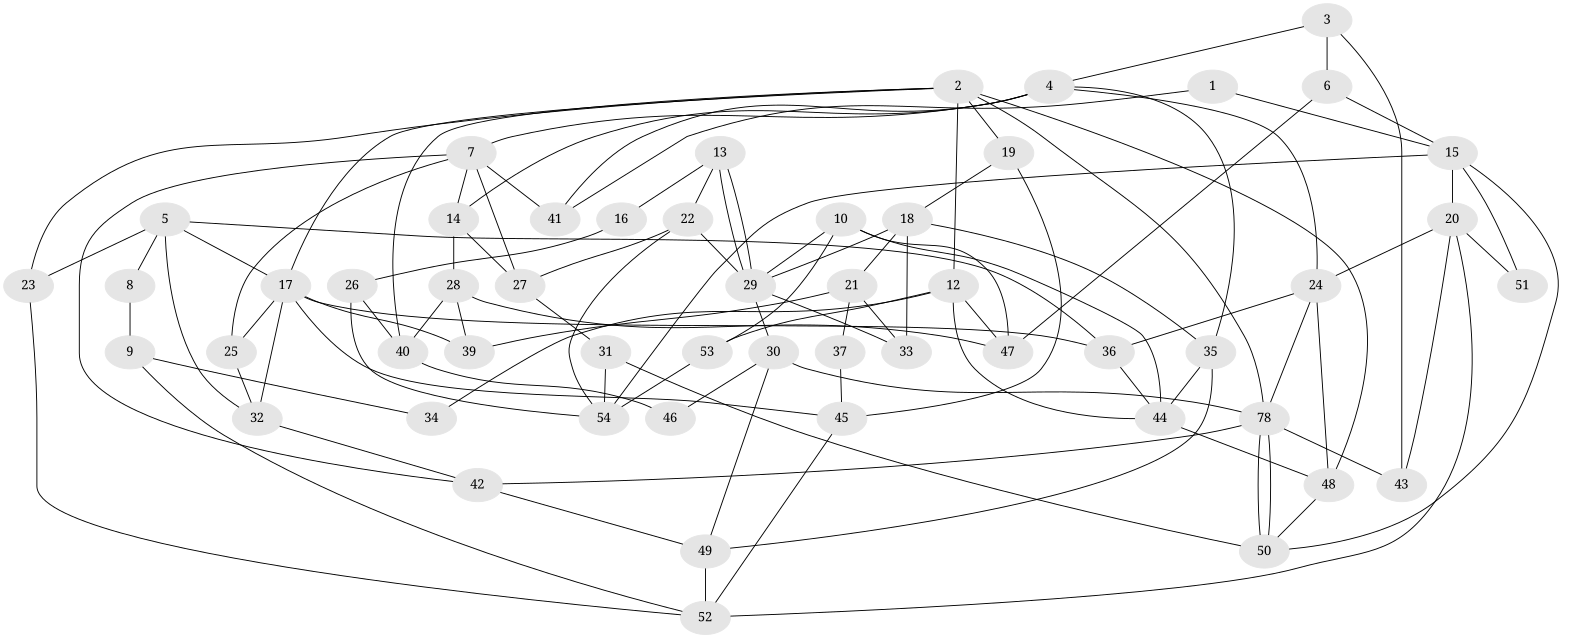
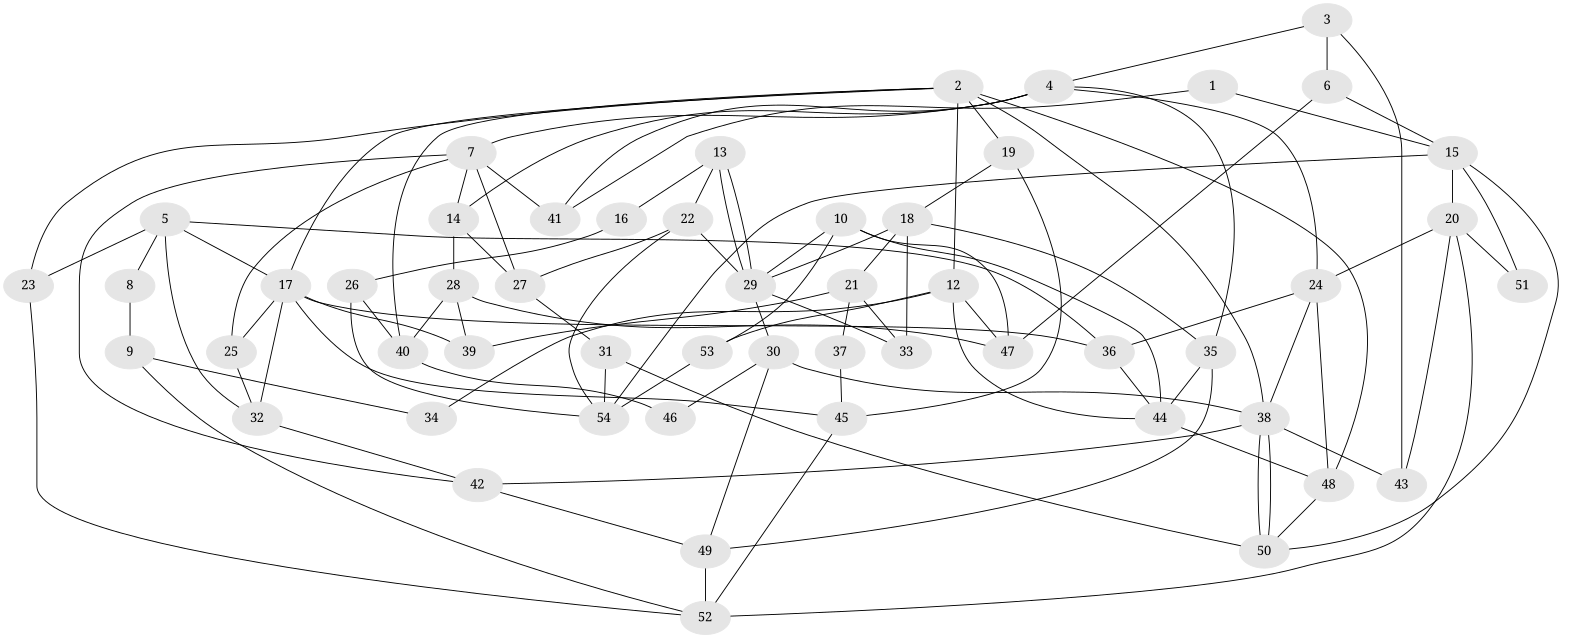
  graph {
    fontname="Noto Serif"
    node [color=gray90 fontname="Noto Serif" style=filled]
    edge [fontname="Noto Serif"]
    1
    15
    41
    20
    50
    51
    54
    2
    12
    17
    19
    23
-   38 [label=78]
+   38
    40
    48
    47
    34
    44
    53
    32
    36
    25
    39
    45
    18
    52
    43
    42
    46
    3
    4
    6
    7
    14
    24
    35
    27
    28
    49
    5
    8
    9
    31
    29
    21
    33
    10
    30
    26
    13
    16
    22
    37
    1 -- 15
    1 -- 41
    15 -- 20
    15 -- 50
    15 -- 51
    15 -- 54
    20 -- 51
    20 -- 52
    20 -- 43
    20 -- 24
    2 -- 12
    2 -- 17
    2 -- 19
    2 -- 23
    2 -- 38
    2 -- 40
    2 -- 48
    12 -- 47
    12 -- 34
    12 -- 44
    12 -- 53
    17 -- 32
    17 -- 36
    17 -- 25
    17 -- 39
    17 -- 45
    19 -- 45
    19 -- 18
    23 -- 52
    38 -- 50
    38 -- 50
    38 -- 43
    38 -- 42
    40 -- 46
    48 -- 50
    44 -- 48
    53 -- 54
    32 -- 42
    36 -- 44
    25 -- 32
    45 -- 52
    18 -- 35
    18 -- 29
    18 -- 21
    18 -- 33
    42 -- 49
    3 -- 43
    3 -- 4
    3 -- 6
    4 -- 41
    4 -- 7
    4 -- 14
    4 -- 24
    4 -- 35
    6 -- 15
    6 -- 47
    7 -- 41
    7 -- 25
    7 -- 42
    7 -- 14
    7 -- 27
    14 -- 27
    14 -- 28
    24 -- 38
    24 -- 48
    24 -- 36
    35 -- 44
    35 -- 49
    27 -- 31
    28 -- 40
    28 -- 47
    28 -- 39
    49 -- 52
    5 -- 17
    5 -- 23
    5 -- 32
    5 -- 36
    5 -- 8
    8 -- 9
    9 -- 34
    9 -- 52
    31 -- 50
    31 -- 54
    29 -- 33
    29 -- 30
    21 -- 39
    21 -- 33
    21 -- 37
    10 -- 47
    10 -- 44
    10 -- 53
    10 -- 29
    30 -- 38
    30 -- 46
    30 -- 49
    26 -- 54
    26 -- 40
    13 -- 29
    13 -- 29
    13 -- 16
    13 -- 22
    16 -- 26
    22 -- 54
    22 -- 27
    22 -- 29
    37 -- 45
  }
